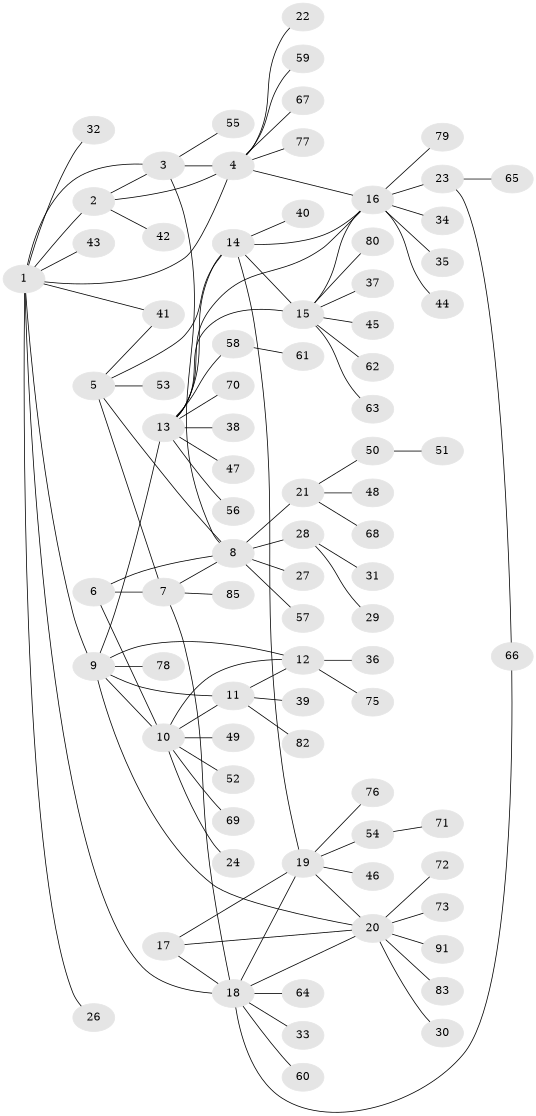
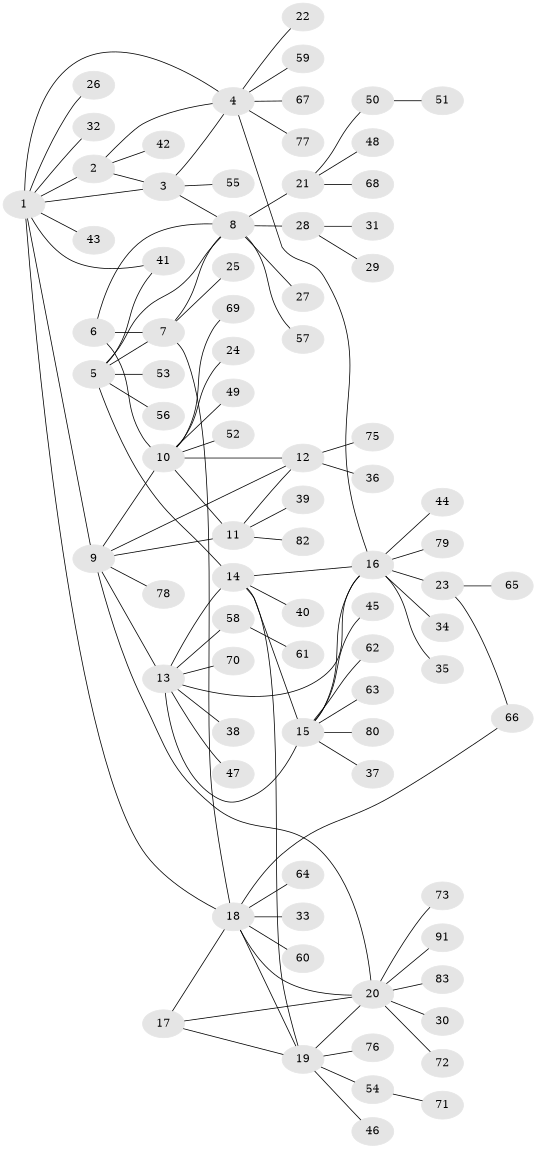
  graph {
    rankdir=LR
    node [color=gray90 style=filled]
    1
    2
    3
    4
    9
    18
    26
    32
    41
    43
    42
    8
    55
    16
    22
    59
    67
    77
    10
    11
    12
    13
    20
    78
    19
    33
    60
    64
    66
    21
    27
    28
    57
    23
    34
    35
    44
    79
    5
    7
    14
    53
    6
-   25 [label=85]
+   25
    15
    40
    24
    49
    52
    69
    48
    50
    68
    29
    31
    39
    82
    36
    75
    38
    47
    56
    58
    70
    30
    72
    73
    n68 [label=91]
    83
    37
    45
    62
    63
    80
    61
    46
    54
    76
    65
    17
    71
    51
    1 -- 2
    1 -- 3
    1 -- 4
    1 -- 9
    1 -- 18
    1 -- 26
    1 -- 32
    1 -- 41
    1 -- 43
    2 -- 3
    2 -- 4
    2 -- 42
    3 -- 4
    3 -- 8
    3 -- 55
    4 -- 16
    4 -- 22
    4 -- 59
    4 -- 67
    4 -- 77
    9 -- 10
    9 -- 11
    9 -- 12
    9 -- 13
    9 -- 20
    9 -- 78
    18 -- 20
    18 -- 19
    18 -- 33
    18 -- 60
    18 -- 64
    18 -- 66
    8 -- 21
    8 -- 27
    8 -- 28
    8 -- 57
    16 -- 23
    16 -- 34
    16 -- 35
    16 -- 44
    16 -- 79
    10 -- 11
    10 -- 12
    10 -- 24
    10 -- 49
    10 -- 52
    10 -- 69
    11 -- 12
    11 -- 39
    11 -- 82
    12 -- 36
    12 -- 75
    13 -- 16
    13 -- 14
    13 -- 15
    13 -- 38
    13 -- 47
-   13 -- 56
+   5 -- 56
    13 -- 58
    13 -- 70
    20 -- 30
    20 -- 72
    20 -- 73
    20 -- n68
    20 -- 83
    19 -- 20
    19 -- 46
    19 -- 54
    19 -- 76
    21 -- 48
    21 -- 50
    21 -- 68
    28 -- 29
    28 -- 31
    23 -- 66
    23 -- 65
    5 -- 41
    5 -- 8
    5 -- 7
    5 -- 14
    5 -- 53
    7 -- 18
    7 -- 8
    7 -- 25
    14 -- 16
    14 -- 19
    14 -- 15
    14 -- 40
    6 -- 8
    6 -- 10
    6 -- 7
    15 -- 16
    15 -- 37
    15 -- 45
    15 -- 62
    15 -- 63
    15 -- 80
    50 -- 51
    58 -- 61
    54 -- 71
    17 -- 18
    17 -- 20
    17 -- 19
  }
